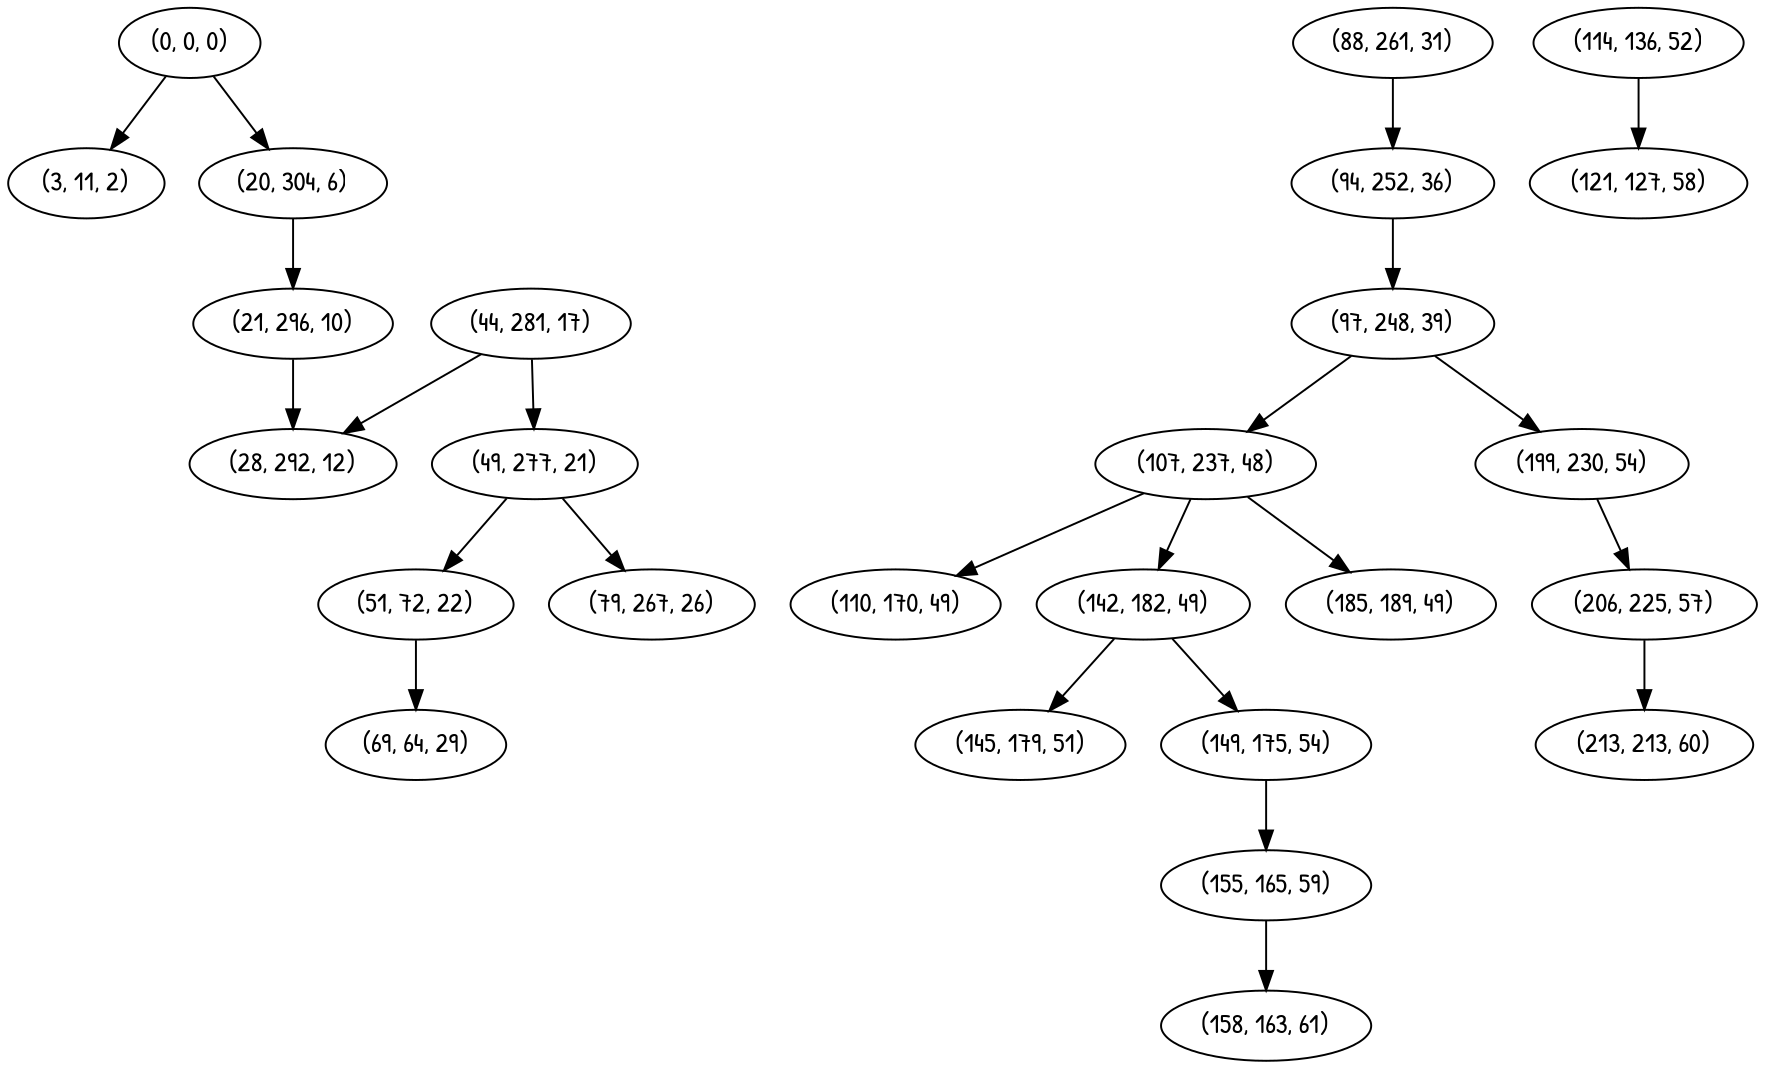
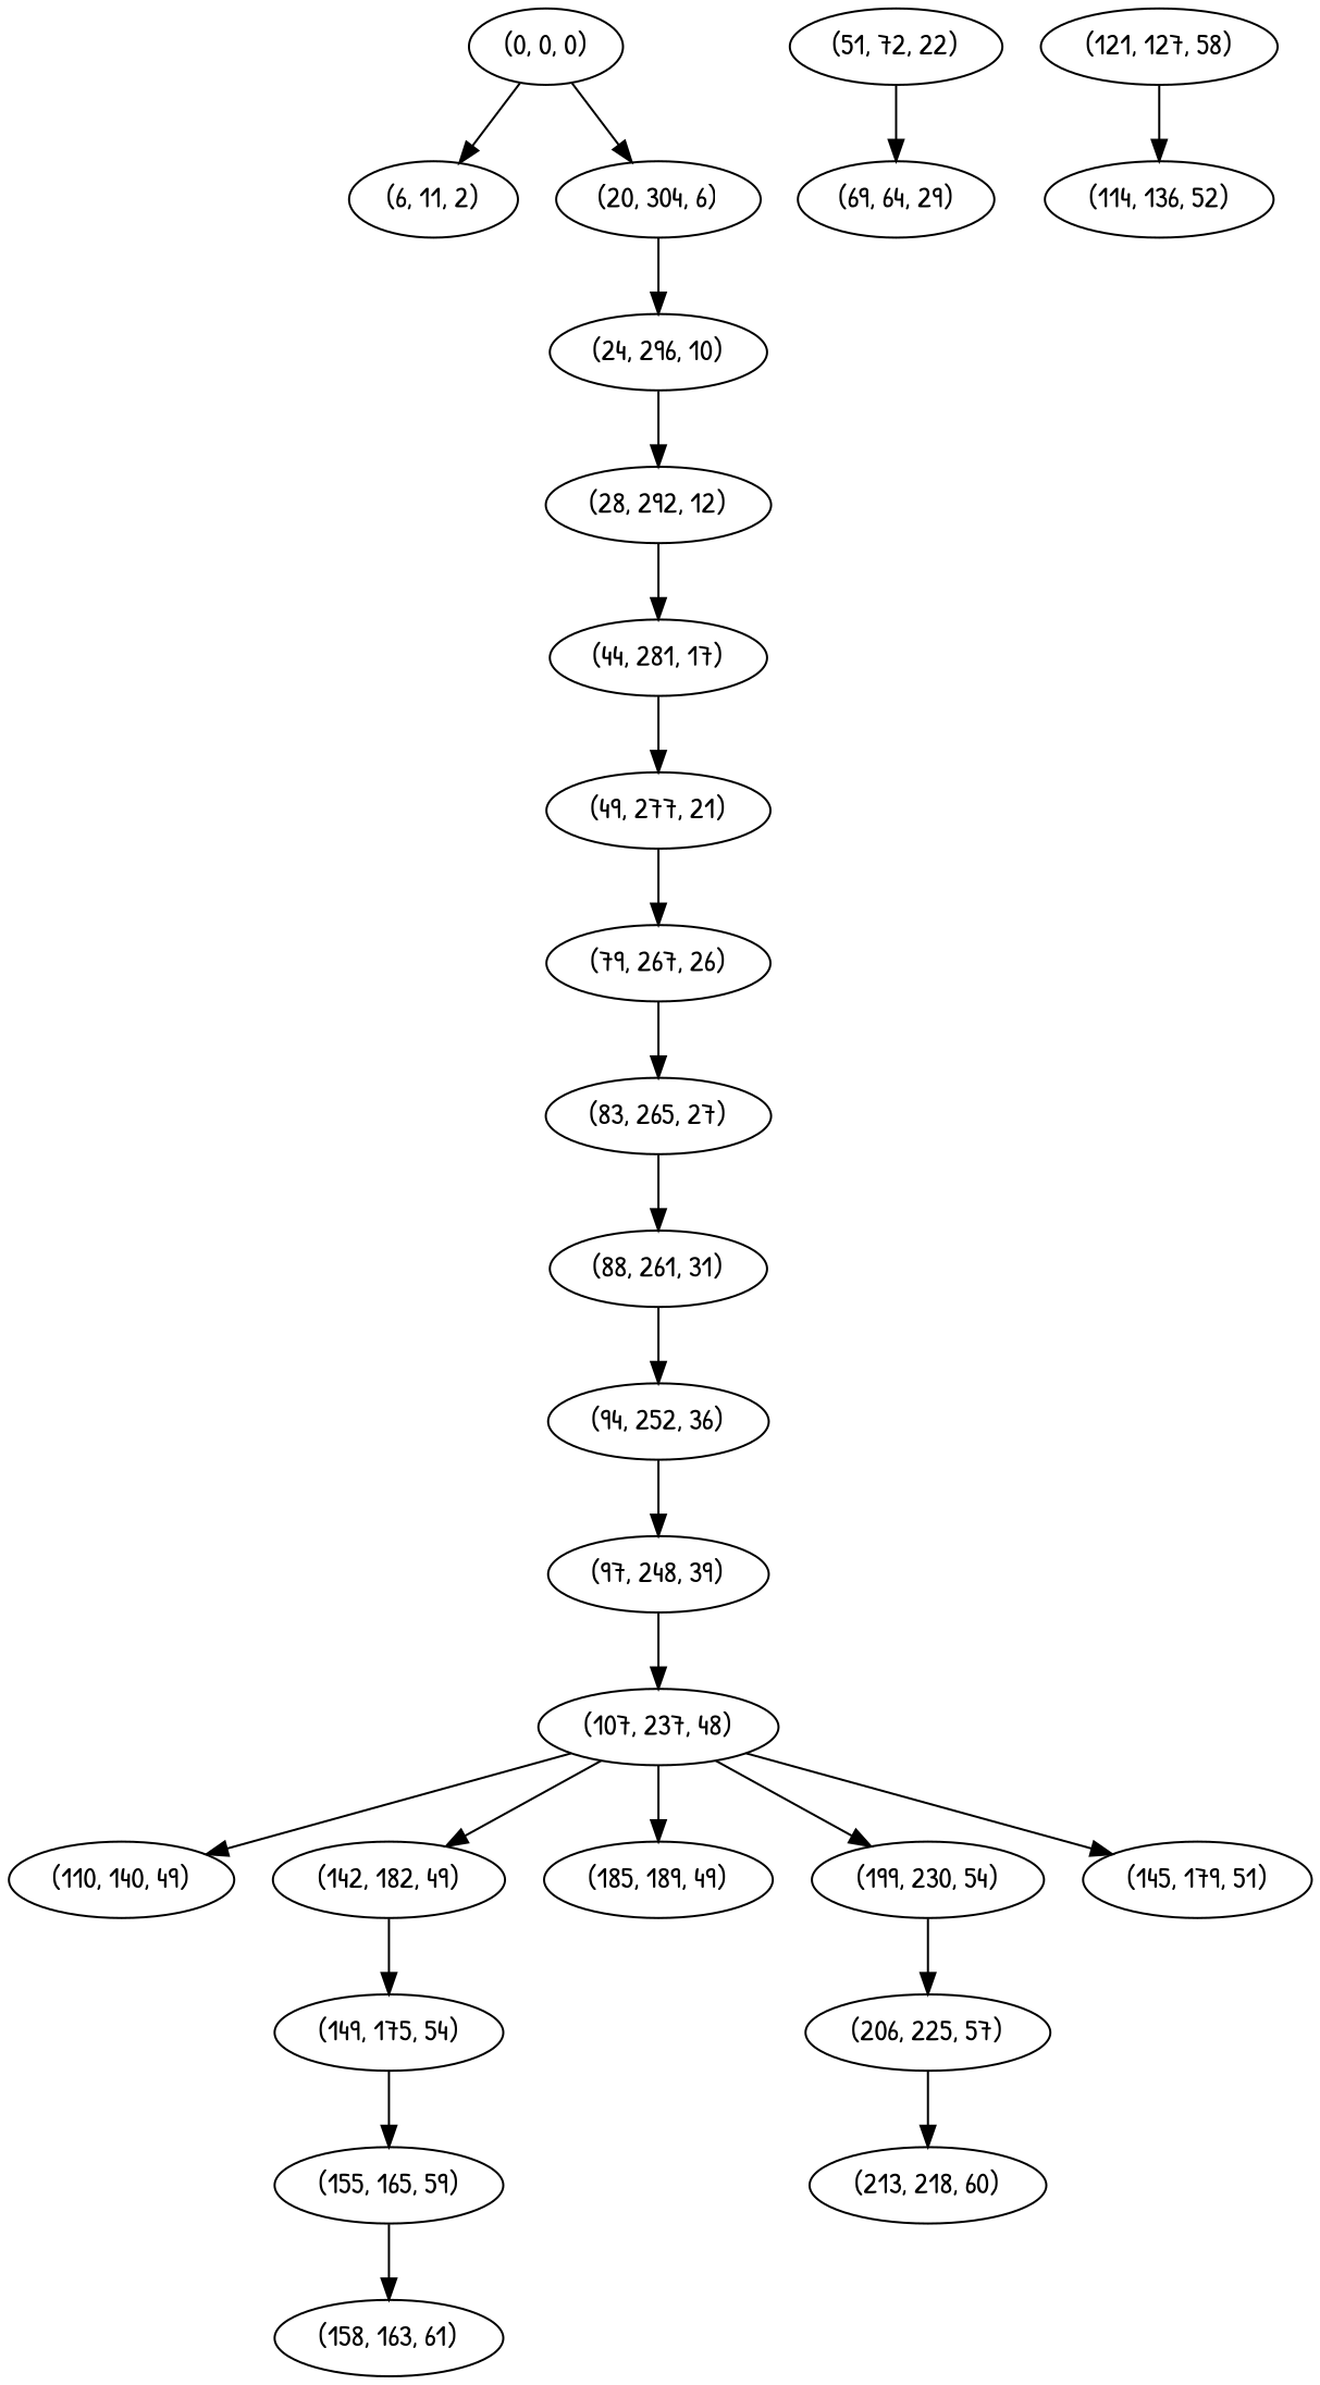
  digraph {
    fontname="Patrick Hand"
    node [fontname="Patrick Hand"]
    edge [fontname="Patrick Hand"]
    "(0, 0, 0)"
-   "(3, 11, 2)"
+   "(3, 11, 2)" [label="(6, 11, 2)"]
    "(20, 304, 6)"
-   "(24, 296, 10)" [label="(21, 296, 10)"]
+   "(24, 296, 10)"
    "(28, 292, 12)"
    "(44, 281, 17)"
    "(49, 277, 21)"
    "(51, 72, 22)"
    "(79, 267, 26)"
    n10 [label="(69, 64, 29)"]
+   "(83, 265, 27)"
    "(88, 261, 31)"
    "(94, 252, 36)"
    "(97, 248, 39)"
    "(107, 237, 48)"
-   "(110, 140, 49)" [label="(110, 170, 49)"]
+   "(110, 140, 49)"
    "(142, 182, 49)"
    "(185, 189, 49)"
    "(199, 230, 54)"
    "(145, 179, 51)"
    "(149, 175, 54)"
    "(206, 225, 57)"
    "(114, 136, 52)"
    "(121, 127, 58)"
    "(155, 165, 59)"
    "(158, 163, 61)"
-   "(213, 218, 60)" [label="(213, 213, 60)"]
+   "(213, 218, 60)"
    "(0, 0, 0)" -> "(3, 11, 2)"
    "(0, 0, 0)" -> "(20, 304, 6)"
    "(20, 304, 6)" -> "(24, 296, 10)"
    "(24, 296, 10)" -> "(28, 292, 12)"
-   "(44, 281, 17)" -> "(28, 292, 12)"
+   "(28, 292, 12)" -> "(44, 281, 17)"
    "(44, 281, 17)" -> "(49, 277, 21)"
-   "(49, 277, 21)" -> "(51, 72, 22)"
    "(49, 277, 21)" -> "(79, 267, 26)"
    "(51, 72, 22)" -> n10
+   "(79, 267, 26)" -> "(83, 265, 27)"
+   "(83, 265, 27)" -> "(88, 261, 31)"
    "(88, 261, 31)" -> "(94, 252, 36)"
    "(94, 252, 36)" -> "(97, 248, 39)"
    "(97, 248, 39)" -> "(107, 237, 48)"
    "(107, 237, 48)" -> "(110, 140, 49)"
    "(107, 237, 48)" -> "(142, 182, 49)"
    "(107, 237, 48)" -> "(185, 189, 49)"
-   "(97, 248, 39)" -> "(199, 230, 54)"
-   "(142, 182, 49)" -> "(145, 179, 51)"
+   "(107, 237, 48)" -> "(199, 230, 54)"
+   "(107, 237, 48)" -> "(145, 179, 51)"
    "(142, 182, 49)" -> "(149, 175, 54)"
    "(199, 230, 54)" -> "(206, 225, 57)"
    "(149, 175, 54)" -> "(155, 165, 59)"
    "(206, 225, 57)" -> "(213, 218, 60)"
-   "(114, 136, 52)" -> "(121, 127, 58)"
+   "(121, 127, 58)" -> "(114, 136, 52)"
    "(155, 165, 59)" -> "(158, 163, 61)"
  }
